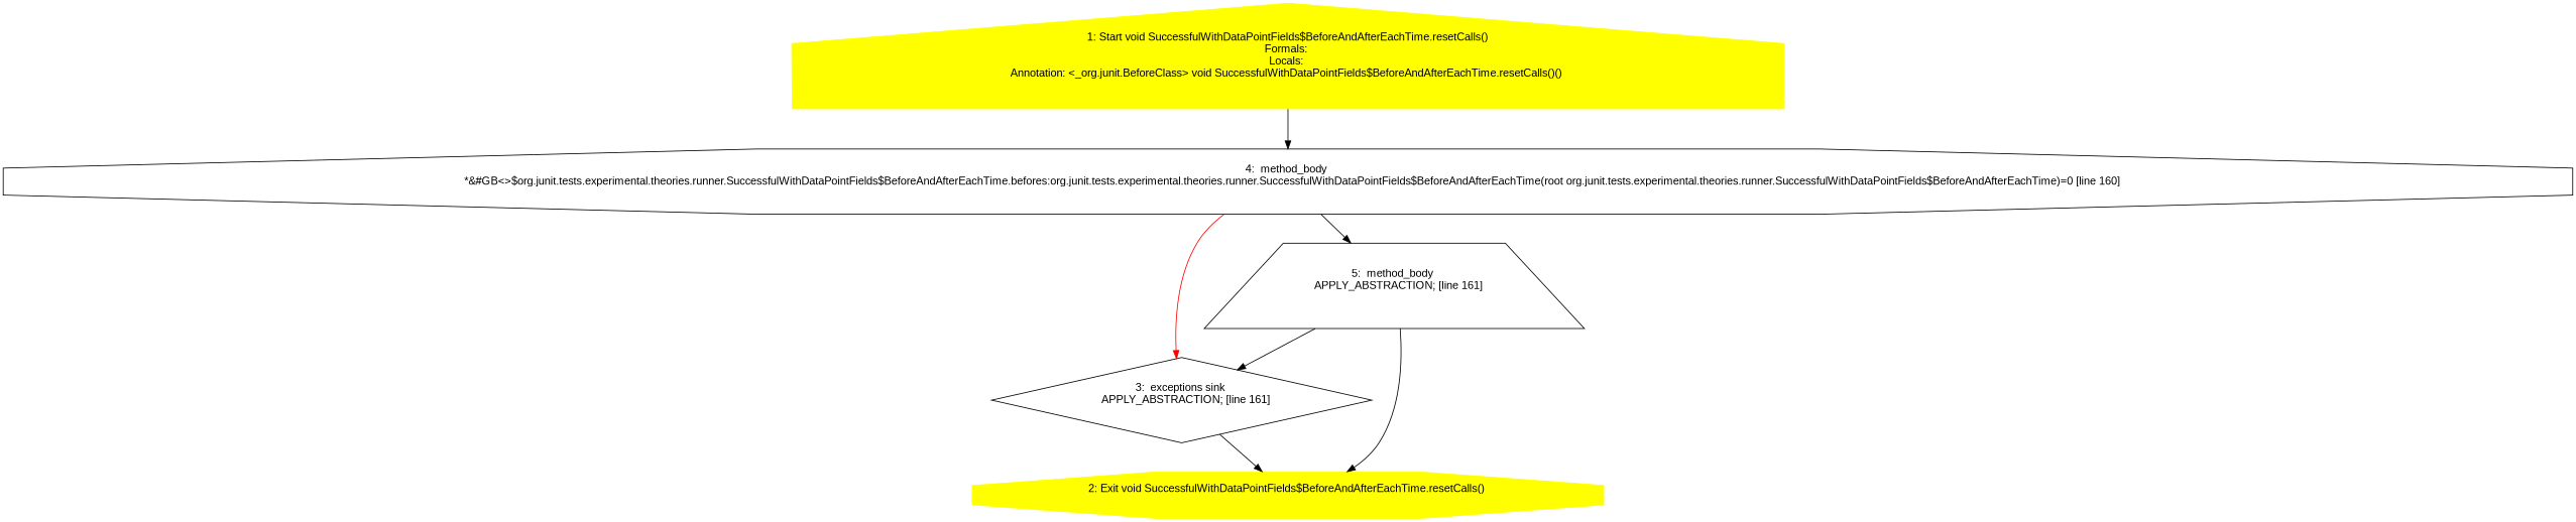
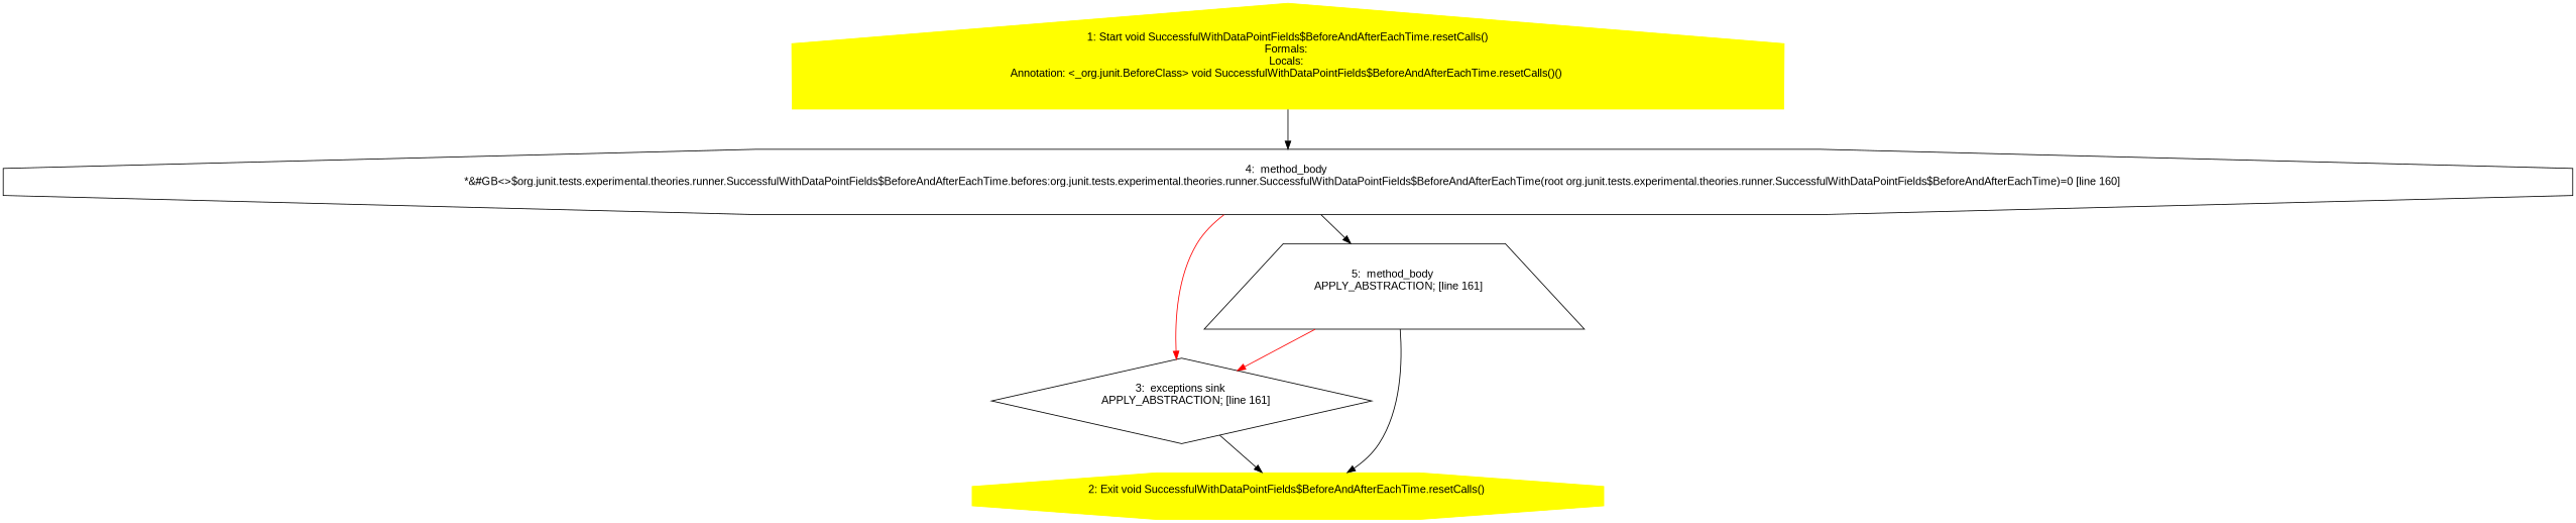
  digraph {
    fontname="Liberation Sans"
    node [shape=octagon fontname="Liberation Sans"]
    edge [fontname="Liberation Sans"]
    n1 [color=yellow label="1: Start void SuccessfulWithDataPointFields$BeforeAndAfterEachTime.resetCalls()\nFormals: \nLocals: \nAnnotation: <_org.junit.BeforeClass> void SuccessfulWithDataPointFields$BeforeAndAfterEachTime.resetCalls()() \n  " style=filled shape=house]
    n2 [label="4:  method_body \n   *&#GB<>$org.junit.tests.experimental.theories.runner.SuccessfulWithDataPointFields$BeforeAndAfterEachTime.befores:org.junit.tests.experimental.theories.runner.SuccessfulWithDataPointFields$BeforeAndAfterEachTime(root org.junit.tests.experimental.theories.runner.SuccessfulWithDataPointFields$BeforeAndAfterEachTime)=0 [line 160]\n "]
    n3 [label="3:  exceptions sink \n   APPLY_ABSTRACTION; [line 161]\n " shape=diamond]
    n4 [label="5:  method_body \n   APPLY_ABSTRACTION; [line 161]\n " shape=trapezium]
    n5 [color=yellow label="2: Exit void SuccessfulWithDataPointFields$BeforeAndAfterEachTime.resetCalls() \n  " style=filled]
    n1 -> n2
    n2 -> n3 [color=red]
    n2 -> n4
    n3 -> n5
-   n4 -> n3 [color=black]
+   n4 -> n3 [color=red]
    n4 -> n5
  }
